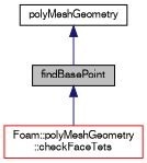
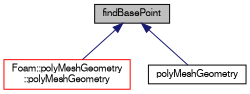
  digraph {
    rankdir=TB
    node [color=black fontname=FreeSans fontsize=10 shape=record]
    edge [color=midnightblue dir=back fontname=FreeSans fontsize=10 labelfontname=FreeSans labelfontsize=10 style=solid]
    n1 [fillcolor=grey75 fontcolor=black height=0.2 label=findBasePoint style=filled width=0.4]
-   n2 [color=red height=0.2 label="Foam::polyMeshGeometry\l::checkFaceTets" width=0.4]
+   n2 [color=red height=0.2 label="Foam::polyMeshGeometry\l::polyMeshGeometry" width=0.4]
    n3 [height=0.2 label=polyMeshGeometry width=0.4]
    n1 -> n2
-   n3 -> n1
+   n1 -> n3
  }
